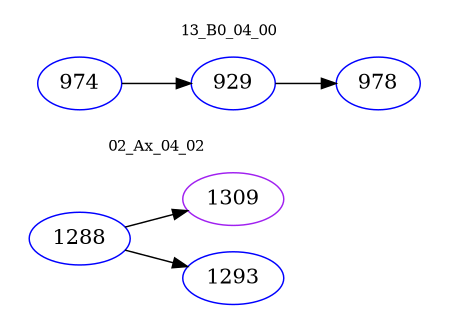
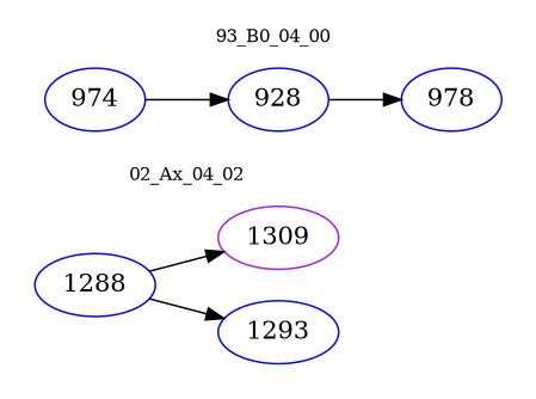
  digraph {
    rankdir=LR
    node [color=blue]
    edge [color=black]
    n1 [label=1288]
    n2 [label=1293]
    n3 [color=purple label=1309]
-   n4 [label=929]
+   n4 [label=928]
    n5 [label=978]
    n6 [label=974]
    subgraph cluster_1 {
      color=white
      fontsize=10
      label="02_Ax_04_02"
      n1
      n2
      n3
    }
    subgraph cluster_2 {
      color=white
      fontsize=10
-     label="13_B0_04_00"
+     label="93_B0_04_00"
      n4
      n5
      n6
    }
    n1 -> n2
    n1 -> n3
    n4 -> n5
    n6 -> n4
  }
